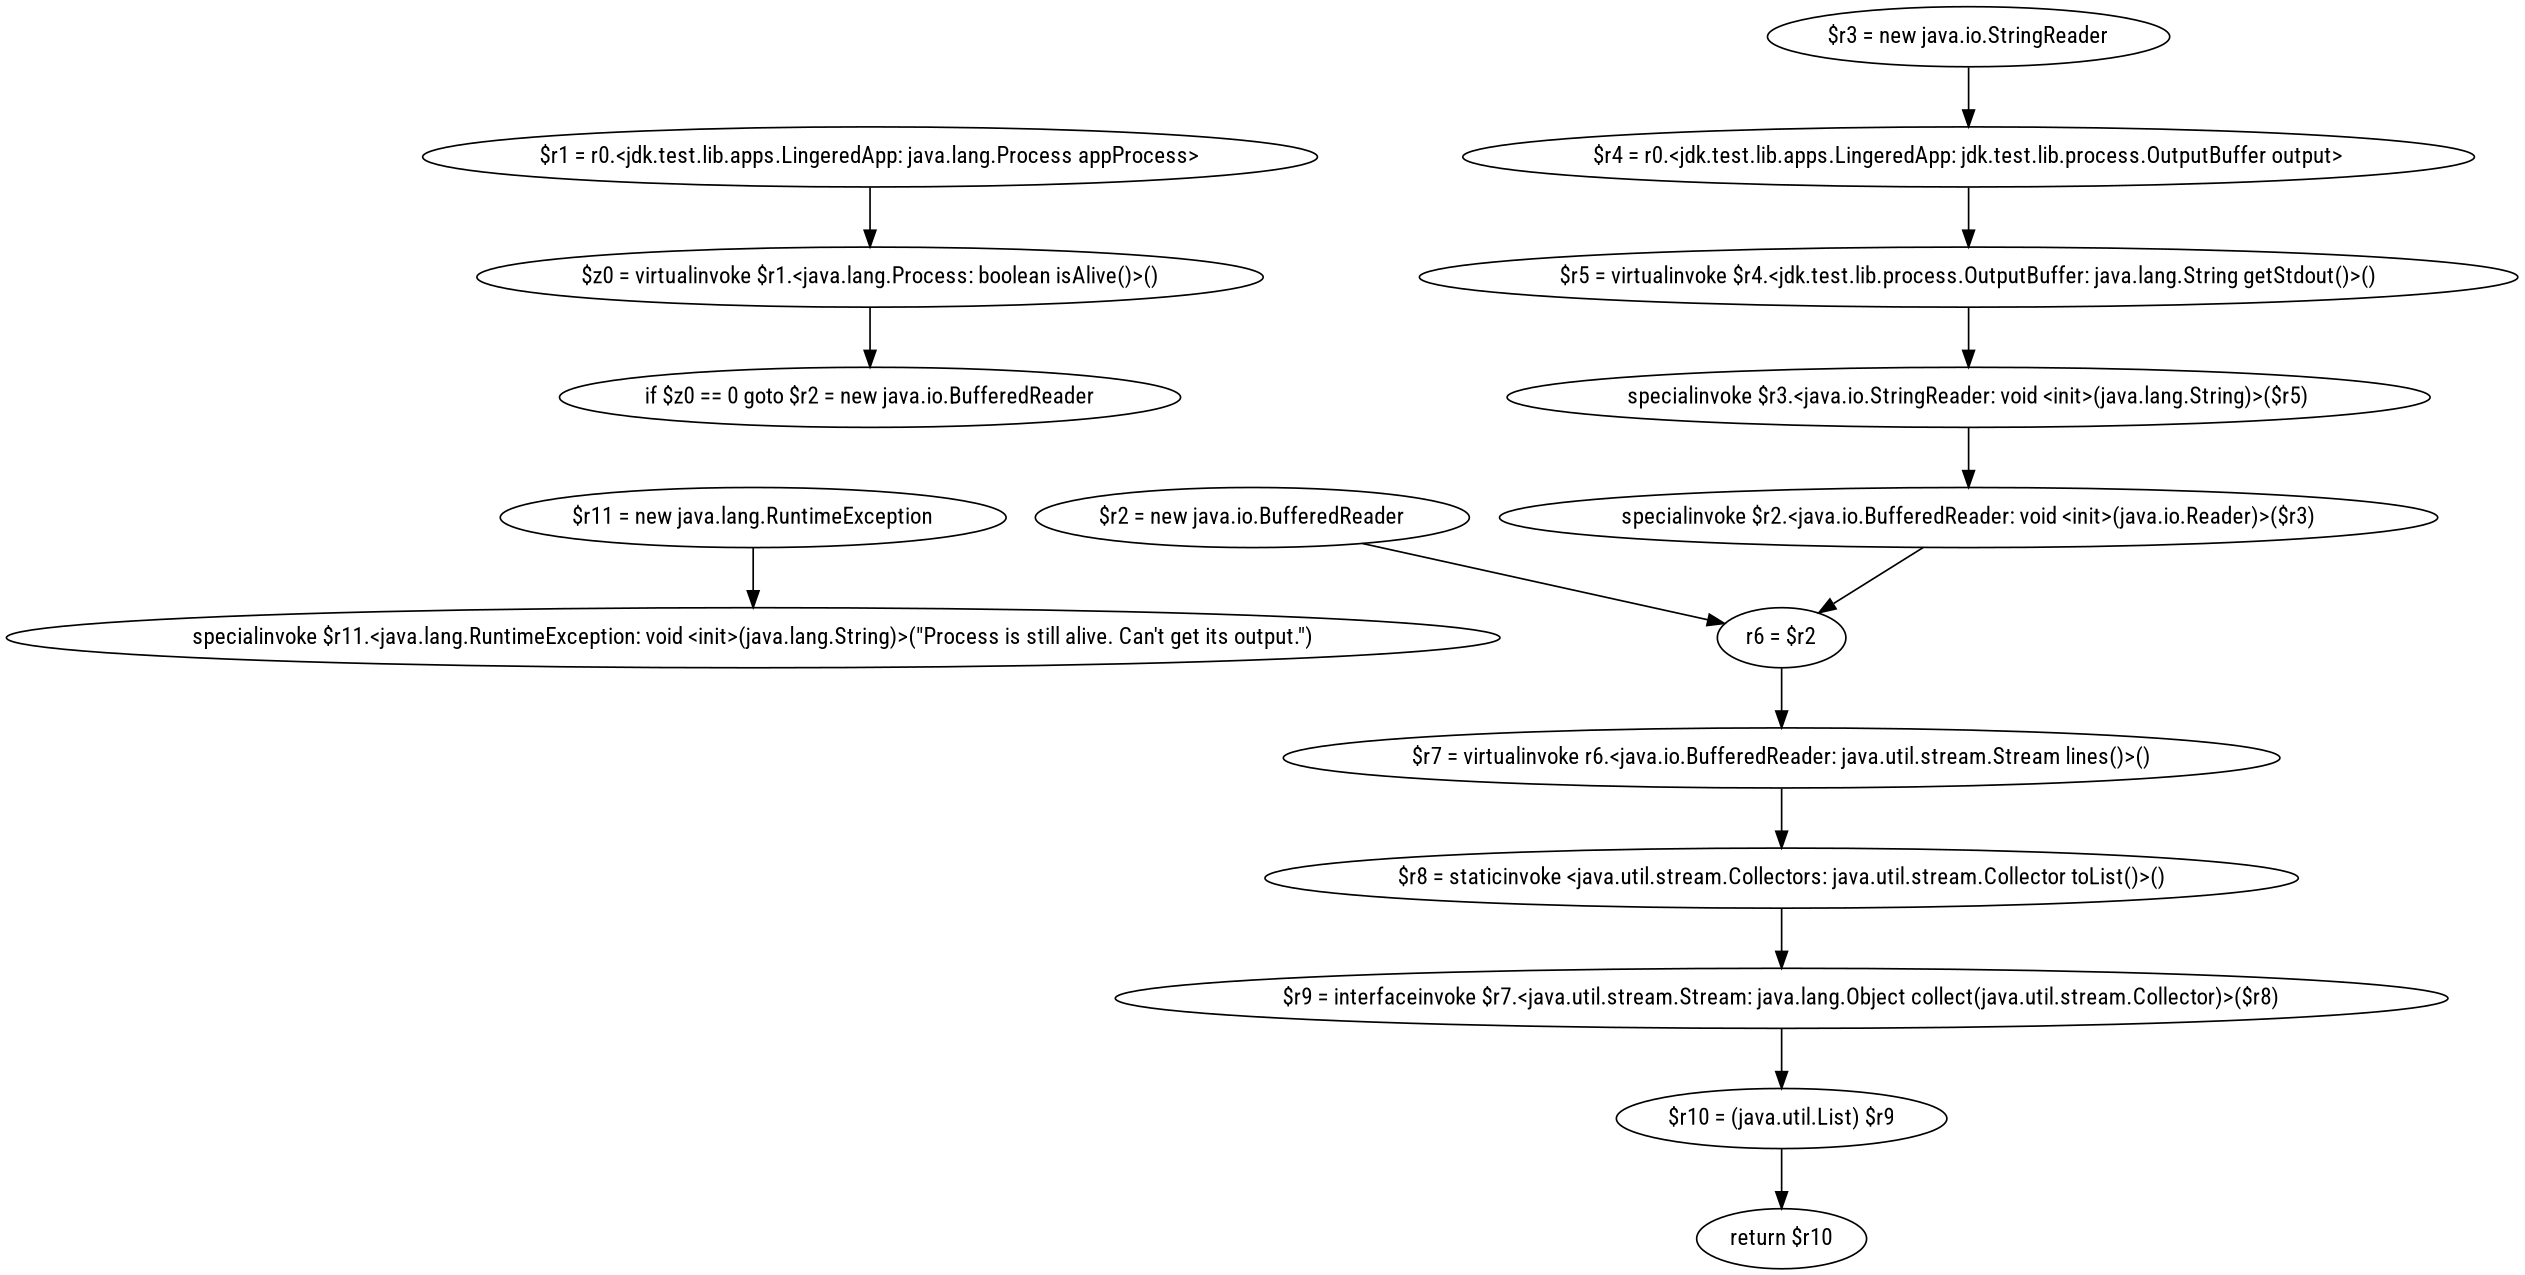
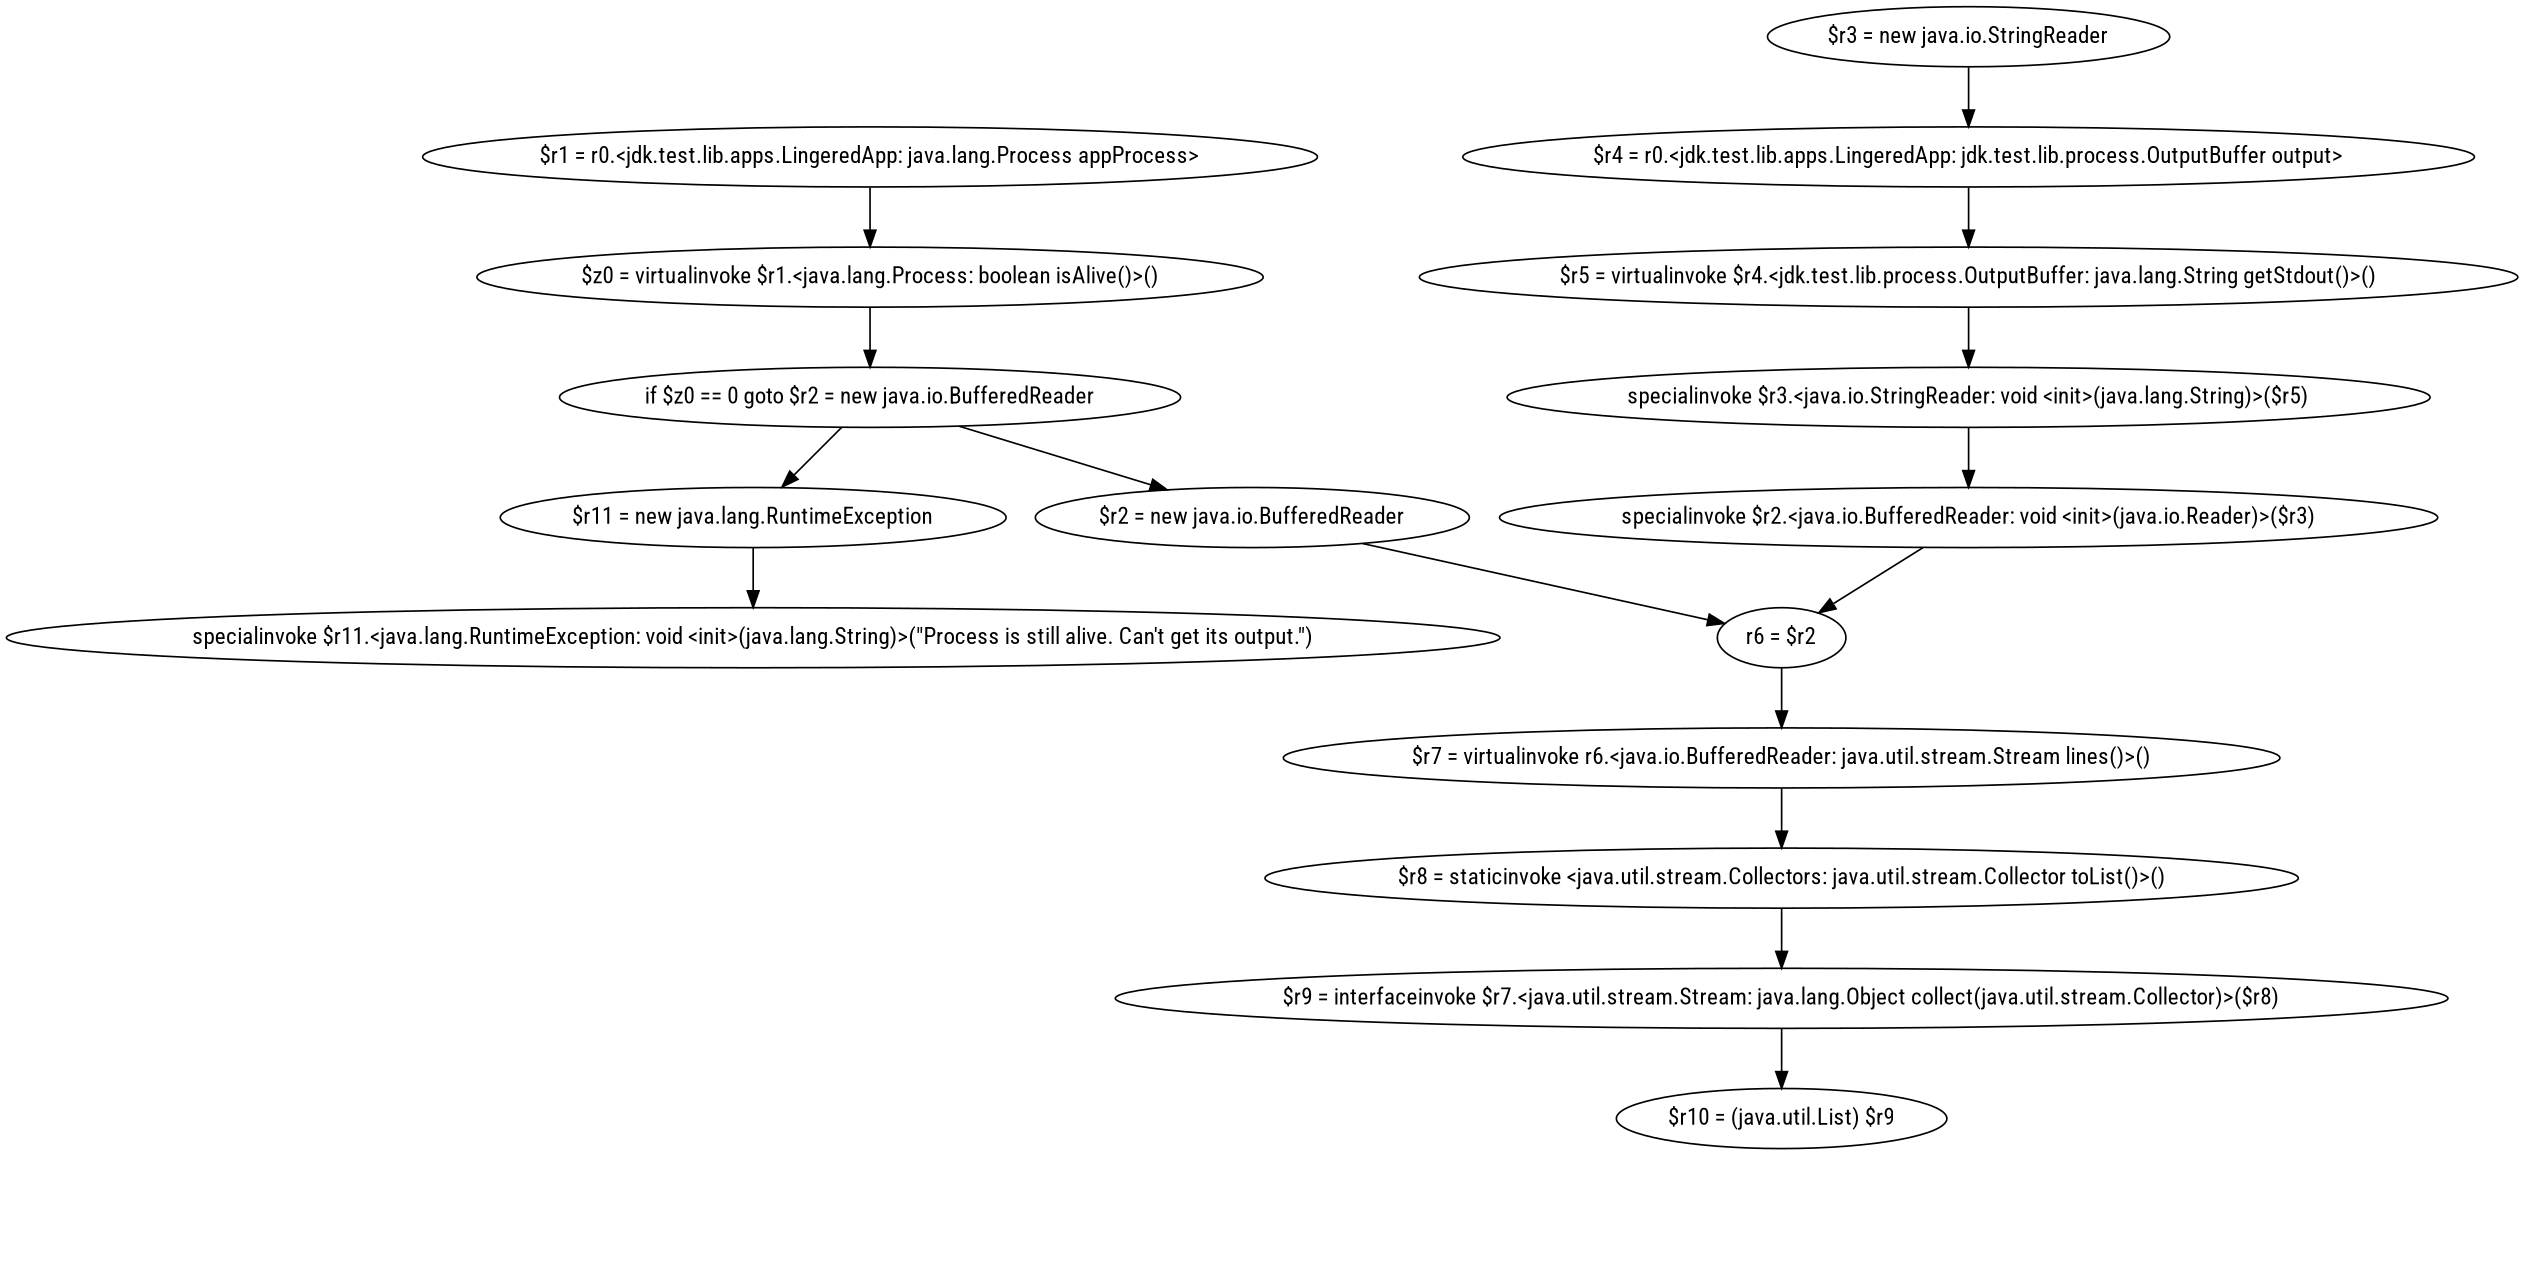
  digraph {
    fontname="Roboto Condensed"
    node [fontname="Roboto Condensed"]
    edge [fontname="Roboto Condensed"]
    "$r1 = r0.<jdk.test.lib.apps.LingeredApp: java.lang.Process appProcess>"
    "$z0 = virtualinvoke $r1.<java.lang.Process: boolean isAlive()>()"
    "if $z0 == 0 goto $r2 = new java.io.BufferedReader"
    "$r11 = new java.lang.RuntimeException"
    "$r2 = new java.io.BufferedReader"
    "specialinvoke $r11.<java.lang.RuntimeException: void <init>(java.lang.String)>(\"Process is still alive. Can\'t get its output.\")"
    "r6 = $r2"
    "$r3 = new java.io.StringReader"
    "$r4 = r0.<jdk.test.lib.apps.LingeredApp: jdk.test.lib.process.OutputBuffer output>"
    "$r5 = virtualinvoke $r4.<jdk.test.lib.process.OutputBuffer: java.lang.String getStdout()>()"
    "specialinvoke $r3.<java.io.StringReader: void <init>(java.lang.String)>($r5)"
    "specialinvoke $r2.<java.io.BufferedReader: void <init>(java.io.Reader)>($r3)"
    "$r7 = virtualinvoke r6.<java.io.BufferedReader: java.util.stream.Stream lines()>()"
    "$r8 = staticinvoke <java.util.stream.Collectors: java.util.stream.Collector toList()>()"
    "$r9 = interfaceinvoke $r7.<java.util.stream.Stream: java.lang.Object collect(java.util.stream.Collector)>($r8)"
    "$r10 = (java.util.List) $r9"
-   "return $r10"
    "$r1 = r0.<jdk.test.lib.apps.LingeredApp: java.lang.Process appProcess>" -> "$z0 = virtualinvoke $r1.<java.lang.Process: boolean isAlive()>()"
    "$z0 = virtualinvoke $r1.<java.lang.Process: boolean isAlive()>()" -> "if $z0 == 0 goto $r2 = new java.io.BufferedReader"
+   "if $z0 == 0 goto $r2 = new java.io.BufferedReader" -> "$r11 = new java.lang.RuntimeException"
+   "if $z0 == 0 goto $r2 = new java.io.BufferedReader" -> "$r2 = new java.io.BufferedReader"
    "$r11 = new java.lang.RuntimeException" -> "specialinvoke $r11.<java.lang.RuntimeException: void <init>(java.lang.String)>(\"Process is still alive. Can\'t get its output.\")"
    "$r2 = new java.io.BufferedReader" -> "r6 = $r2"
    "r6 = $r2" -> "$r7 = virtualinvoke r6.<java.io.BufferedReader: java.util.stream.Stream lines()>()"
    "$r3 = new java.io.StringReader" -> "$r4 = r0.<jdk.test.lib.apps.LingeredApp: jdk.test.lib.process.OutputBuffer output>"
    "$r4 = r0.<jdk.test.lib.apps.LingeredApp: jdk.test.lib.process.OutputBuffer output>" -> "$r5 = virtualinvoke $r4.<jdk.test.lib.process.OutputBuffer: java.lang.String getStdout()>()"
    "$r5 = virtualinvoke $r4.<jdk.test.lib.process.OutputBuffer: java.lang.String getStdout()>()" -> "specialinvoke $r3.<java.io.StringReader: void <init>(java.lang.String)>($r5)"
    "specialinvoke $r3.<java.io.StringReader: void <init>(java.lang.String)>($r5)" -> "specialinvoke $r2.<java.io.BufferedReader: void <init>(java.io.Reader)>($r3)"
    "specialinvoke $r2.<java.io.BufferedReader: void <init>(java.io.Reader)>($r3)" -> "r6 = $r2"
    "$r7 = virtualinvoke r6.<java.io.BufferedReader: java.util.stream.Stream lines()>()" -> "$r8 = staticinvoke <java.util.stream.Collectors: java.util.stream.Collector toList()>()"
    "$r8 = staticinvoke <java.util.stream.Collectors: java.util.stream.Collector toList()>()" -> "$r9 = interfaceinvoke $r7.<java.util.stream.Stream: java.lang.Object collect(java.util.stream.Collector)>($r8)"
    "$r9 = interfaceinvoke $r7.<java.util.stream.Stream: java.lang.Object collect(java.util.stream.Collector)>($r8)" -> "$r10 = (java.util.List) $r9"
-   "$r10 = (java.util.List) $r9" -> "return $r10"
  }
